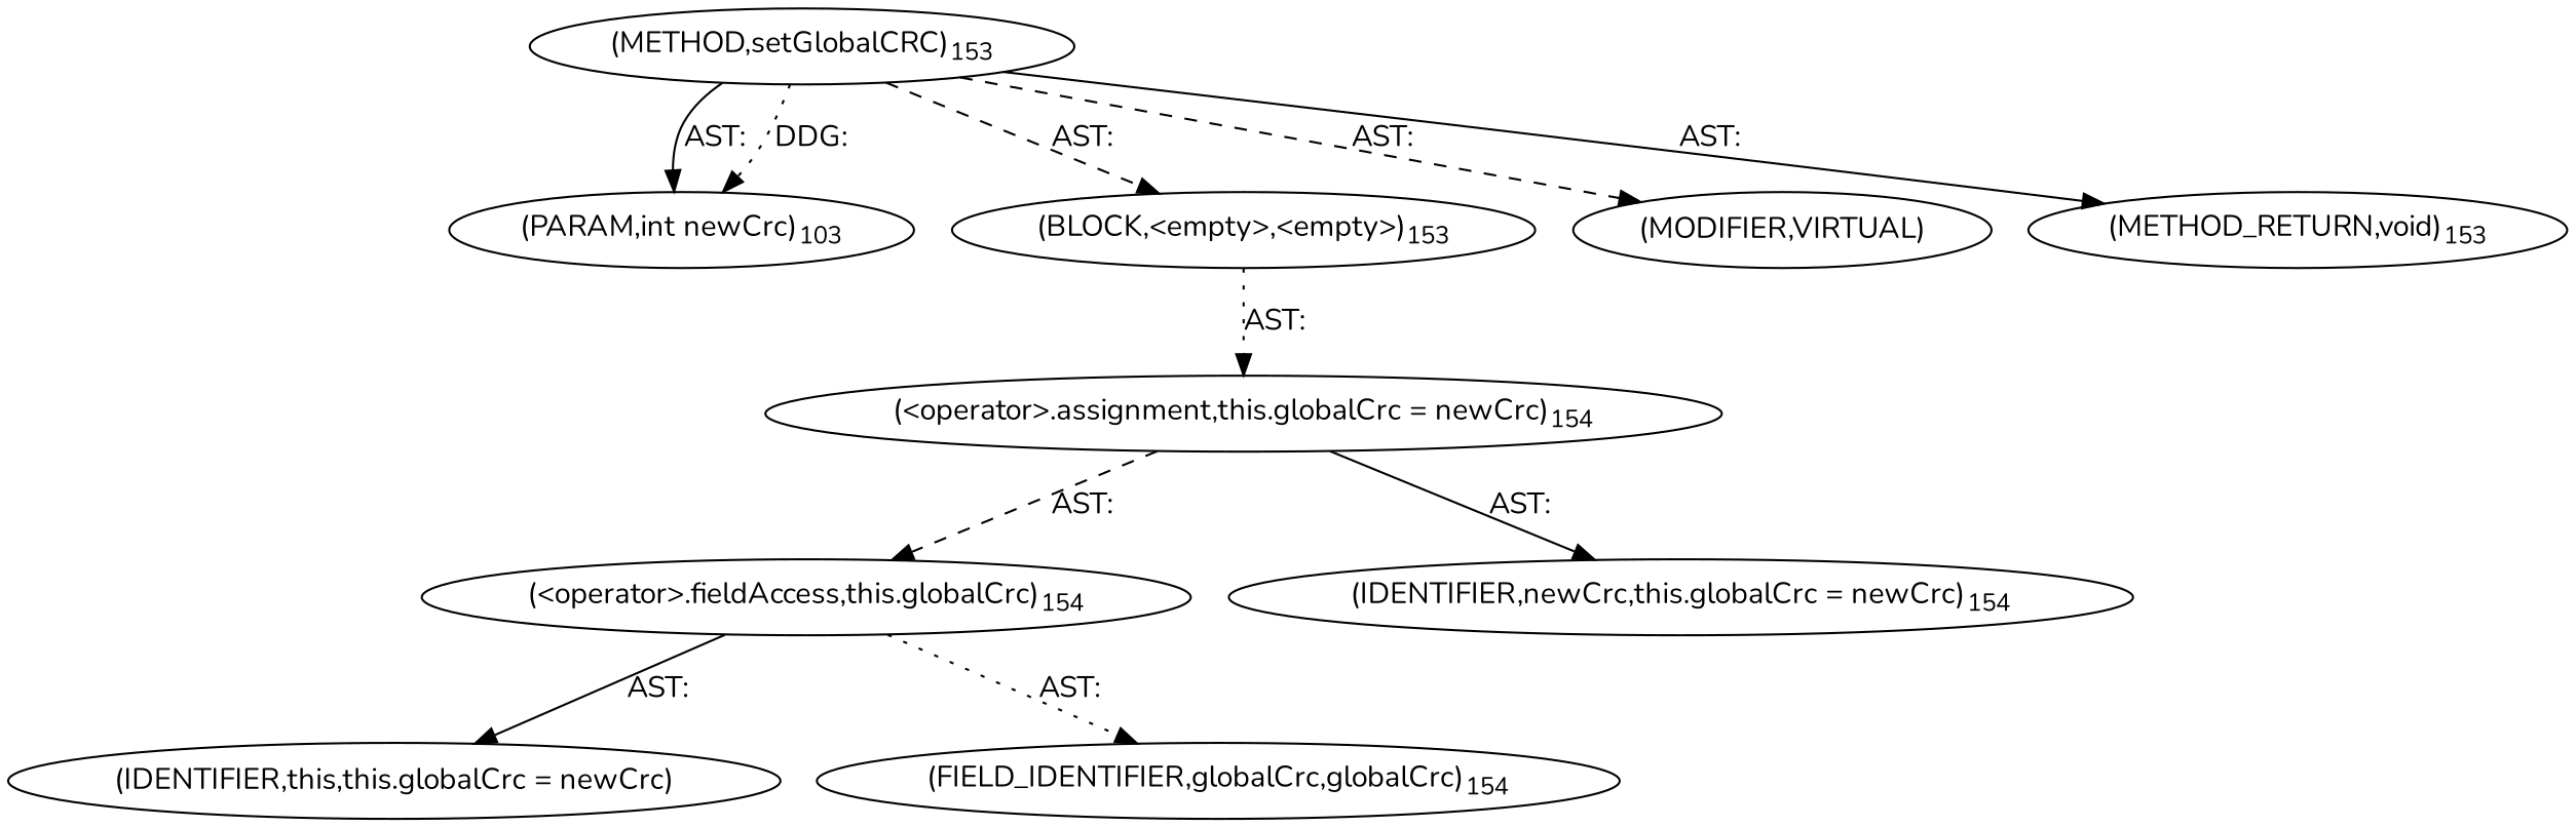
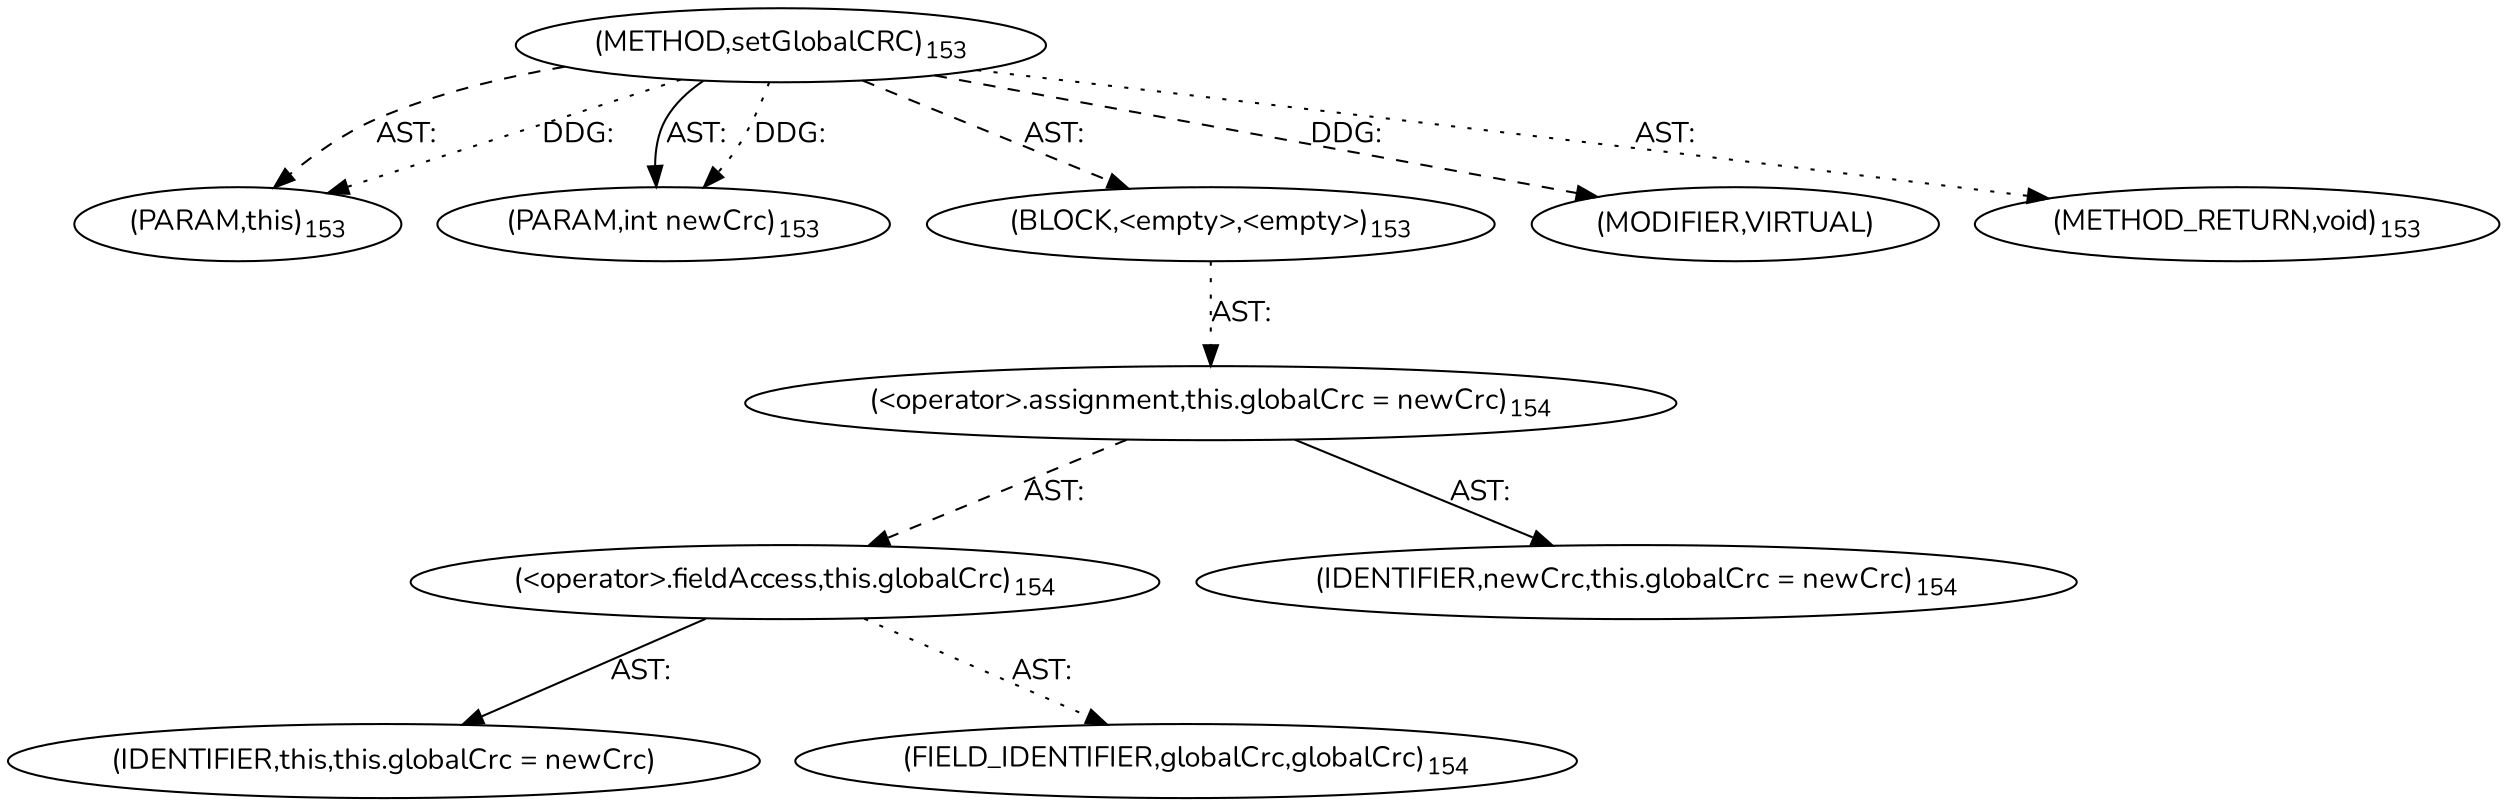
  digraph {
    fontname=Nunito
    node [fontname=Nunito]
    edge [fontname=Nunito style=dotted]
    n1 [label=<(METHOD,setGlobalCRC)<SUB>153</SUB>>]
-   n3 [label=<(PARAM,int newCrc)<SUB>103</SUB>>]
+   n2 [label=<(PARAM,this)<SUB>153</SUB>>]
+   n3 [label=<(PARAM,int newCrc)<SUB>153</SUB>>]
    n4 [label=<(BLOCK,&lt;empty&gt;,&lt;empty&gt;)<SUB>153</SUB>>]
    n5 [label=<(MODIFIER,VIRTUAL)>]
    n6 [label=<(METHOD_RETURN,void)<SUB>153</SUB>>]
    n7 [label=<(&lt;operator&gt;.assignment,this.globalCrc = newCrc)<SUB>154</SUB>>]
    n8 [label=<(&lt;operator&gt;.fieldAccess,this.globalCrc)<SUB>154</SUB>>]
    n9 [label=<(IDENTIFIER,newCrc,this.globalCrc = newCrc)<SUB>154</SUB>>]
    n10 [label=<(IDENTIFIER,this,this.globalCrc = newCrc)>]
    n11 [label=<(FIELD_IDENTIFIER,globalCrc,globalCrc)<SUB>154</SUB>>]
+   n1 -> n2 [label="AST: " style=dashed]
+   n1 -> n2 [label="DDG: "]
    n1 -> n3 [label="AST: " style=solid]
    n1 -> n3 [label="DDG: "]
    n1 -> n4 [label="AST: " style=dashed]
-   n1 -> n5 [label="AST: " style=dashed]
-   n1 -> n6 [label="AST: " style=solid]
+   n1 -> n5 [label="DDG: " style=dashed]
+   n1 -> n6 [label="AST: "]
    n4 -> n7 [label="AST: "]
    n7 -> n8 [label="AST: " style=dashed]
    n7 -> n9 [label="AST: " style=solid]
    n8 -> n10 [label="AST: " style=solid]
    n8 -> n11 [label="AST: "]
  }
